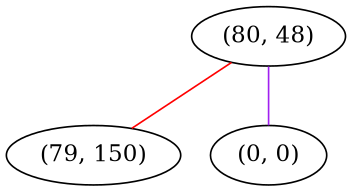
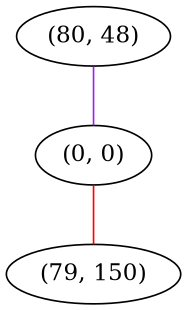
  graph {
    n1 [label="(80, 48)"]
    "(79, 150)"
    "(0, 0)"
-   n1 -- "(79, 150)" [color=red weight=1]
+   "(0, 0)" -- "(79, 150)" [color=red weight=1]
    n1 -- "(0, 0)" [color=purple weight=4]
  }
